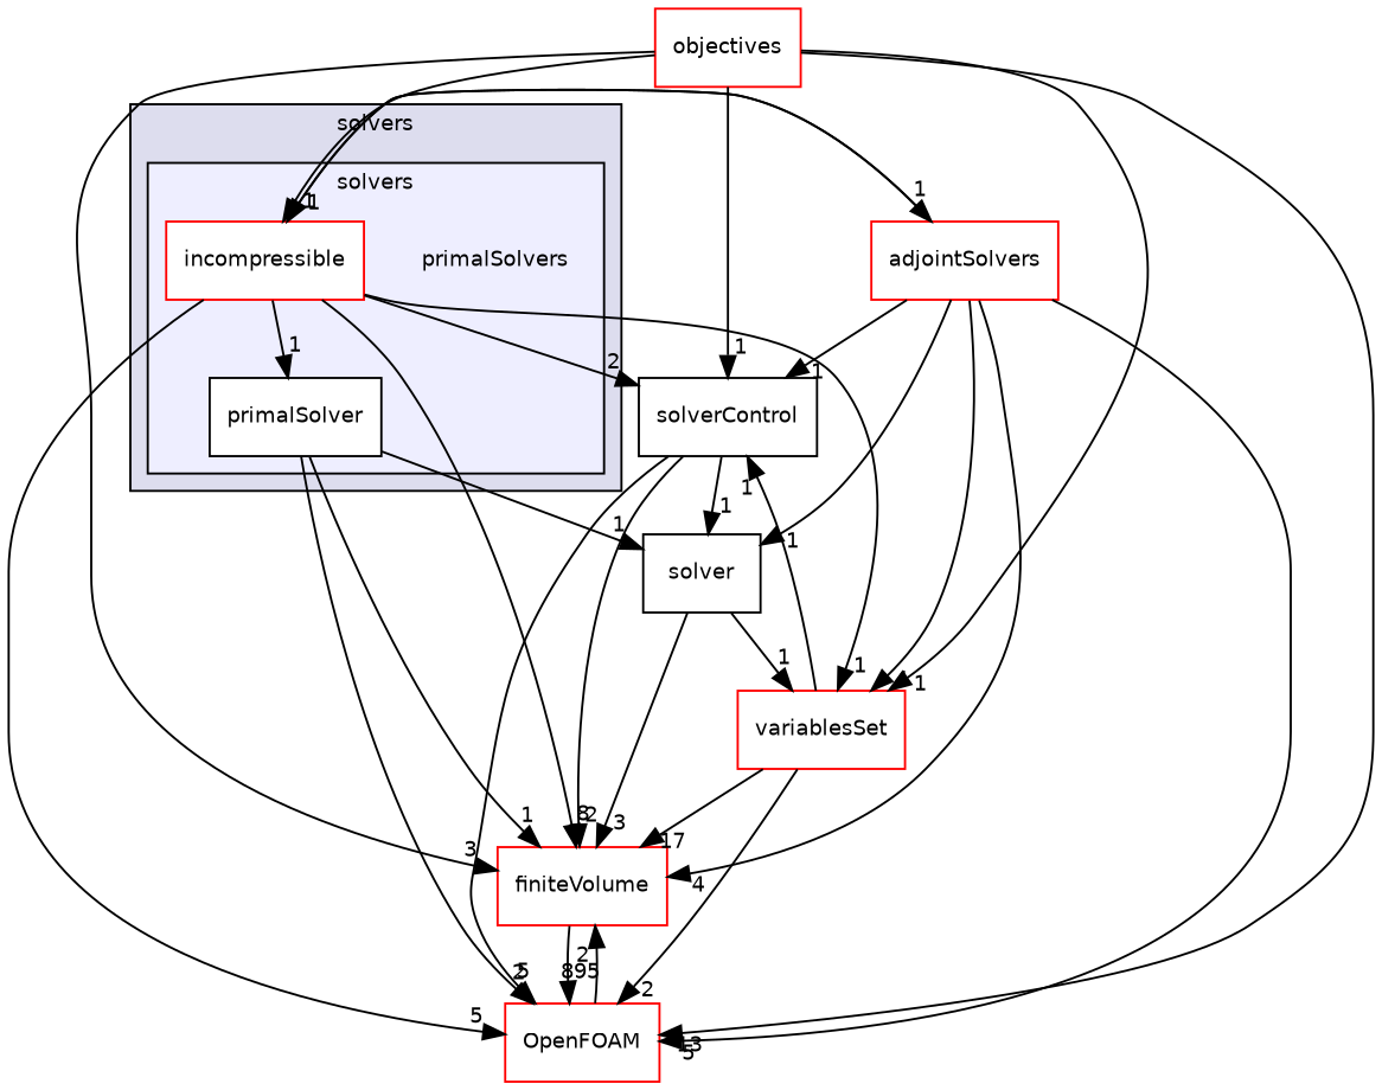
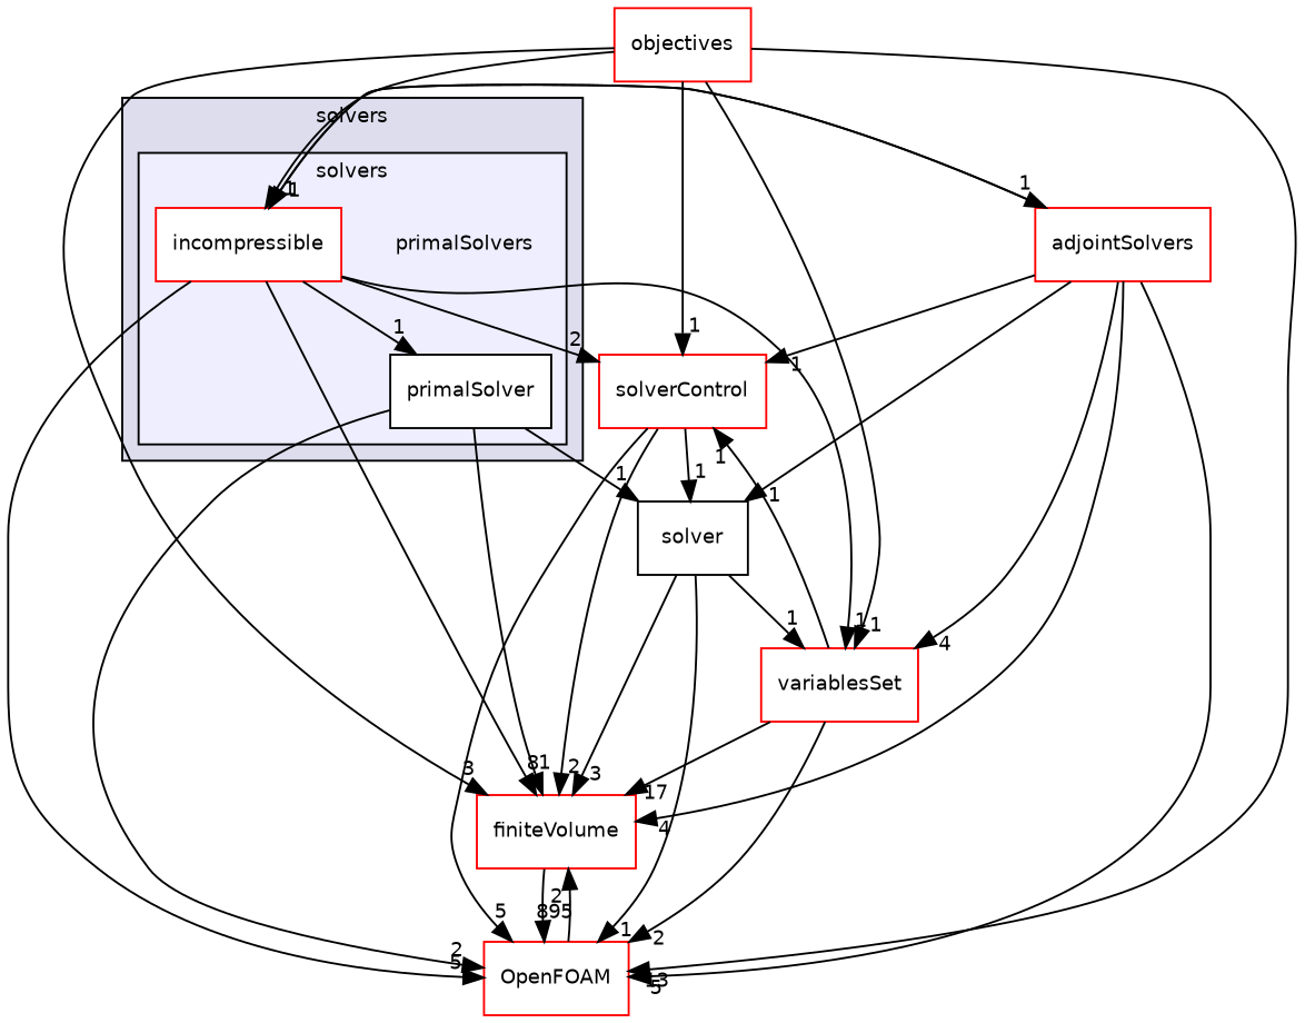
  digraph {
    compound=true
    node [fontname=Helvetica fontsize=10 shape=box color=red]
    edge [headlabel=1 labeldistance=1.5 labelfontname=Helvetica labelfontsize=10]
    n1 [label=primalSolvers shape=plaintext color=""]
    n2 [fillcolor=white label=incompressible style=filled]
    n3 [color=black fillcolor=white label=primalSolver style=filled]
    n4 [label=finiteVolume]
    n5 [label=adjointSolvers]
-   n6 [color=black label=solverControl]
+   n6 [label=solverControl]
    n7 [label=variablesSet]
    n8 [label=OpenFOAM]
    n9 [label=solver color=""]
    n10 [label=objectives]
    subgraph cluster_1 {
      bgcolor="#ddddee"
      fontname=Helvetica
      fontsize=10
      label=solvers
      pencolor=black
      subgraph cluster_2 {
        bgcolor="#eeeeff"
        fontname=Helvetica
        fontsize=10
        label=solvers
        pencolor=black
        n1
        n2
        n3
      }
    }
    n2 -> n3
    n2 -> n4 [headlabel=8]
    n2 -> n5
    n2 -> n6 [headlabel=2]
    n2 -> n7
    n2 -> n8 [headlabel=5]
    n3 -> n4
    n3 -> n8 [headlabel=2]
    n3 -> n9
    n4 -> n8 [headlabel=895]
    n5 -> n2
    n5 -> n4 [headlabel=4]
    n5 -> n6
    n5 -> n7 [headlabel=4]
    n5 -> n8 [headlabel=5]
    n5 -> n9
    n6 -> n4 [headlabel=2]
    n6 -> n8 [headlabel=5]
    n6 -> n9
    n7 -> n4 [headlabel=17]
    n7 -> n6
    n7 -> n8 [headlabel=2]
    n8 -> n4 [headlabel=2]
    n9 -> n4 [headlabel=3]
    n9 -> n7
+   n9 -> n8
    n10 -> n2
    n10 -> n4 [headlabel=3]
    n10 -> n6
    n10 -> n7
    n10 -> n8 [headlabel=13]
  }
